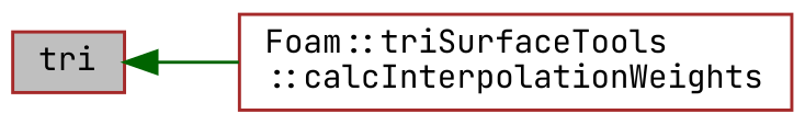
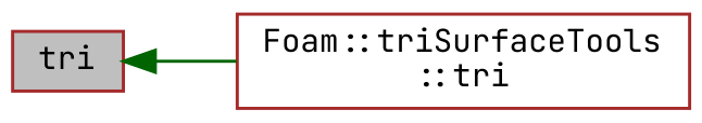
  digraph {
    rankdir=LR
    fontname="JetBrains Mono"
    node [color=brown fontname="JetBrains Mono" fontsize=10 shape=record]
    n1 [fillcolor=grey75 fontcolor=black height=0.2 label=tri style=filled width=0.4]
-   n2 [height=0.2 label="Foam::triSurfaceTools\l::calcInterpolationWeights" width=0.4]
+   n2 [height=0.2 label="Foam::triSurfaceTools\l::tri" width=0.4]
    n1 -> n2 [color=darkgreen dir=back fontname="JetBrains Mono" fontsize=10 labelfontname=FreeSans labelfontsize=10 style=solid]
  }
